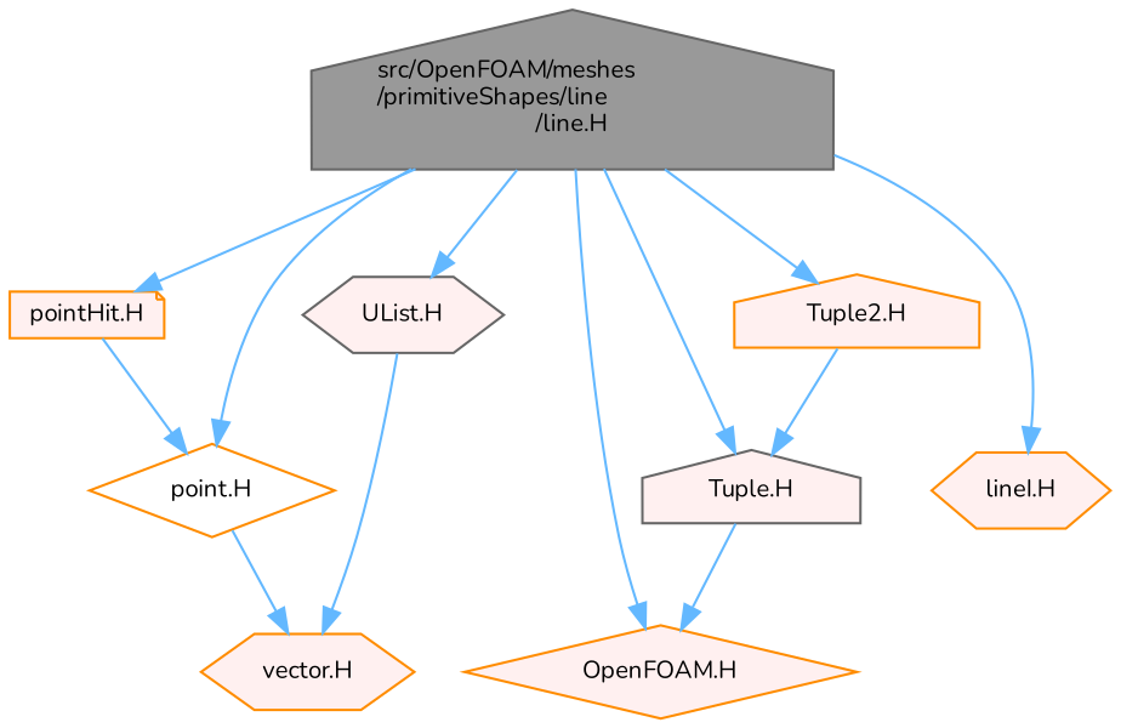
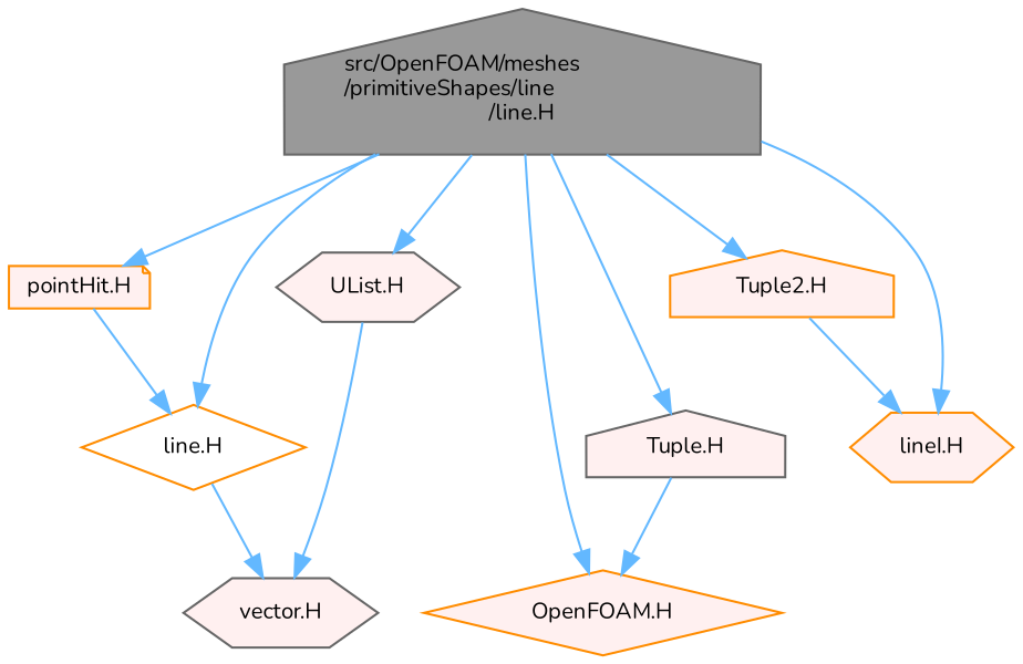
  digraph {
    fontname=Nunito
    node [color=darkorange fillcolor="#FFF0F0" fontname=Nunito fontsize=10 shape=house style=filled]
    edge [color=steelblue1 fontname=Nunito fontsize=10 labelfontname=Helvetica labelfontsize=10 style=solid]
    n1 [color=gray40 fillcolor=grey60 fontcolor=black height=0.2 label="src/OpenFOAM/meshes\l/primitiveShapes/line\l/line.H" width=0.4]
-   n2 [fillcolor=white height=0.2 label="point.H" shape=diamond width=0.4]
+   n2 [fillcolor=white height=0.2 label="line.H" shape=diamond width=0.4]
    n3 [height=0.2 label="pointHit.H" shape=note width=0.4]
    n4 [height=0.2 label="OpenFOAM.H" shape=diamond width=0.4]
    n5 [color=gray40 height=0.2 label="UList.H" shape=hexagon width=0.4]
    n6 [color=gray40 height=0.2 label="Tuple.H" width=0.4]
    n7 [height=0.2 label="Tuple2.H" width=0.4]
    n8 [height=0.2 label="lineI.H" shape=hexagon width=0.4]
-   n9 [height=0.2 label="vector.H" shape=hexagon width=0.4]
+   n9 [color=gray40 height=0.2 label="vector.H" shape=hexagon width=0.4]
    n1 -> n2
    n1 -> n3
    n1 -> n4
    n1 -> n5
    n1 -> n6
    n1 -> n7
    n1 -> n8
    n2 -> n9
    n3 -> n2
    n5 -> n9
    n6 -> n4
-   n7 -> n6
+   n7 -> n8
  }
